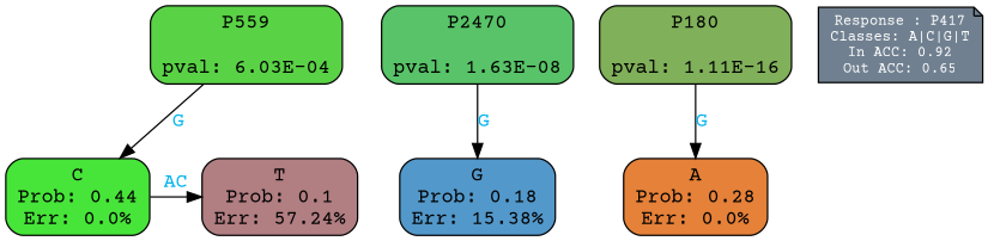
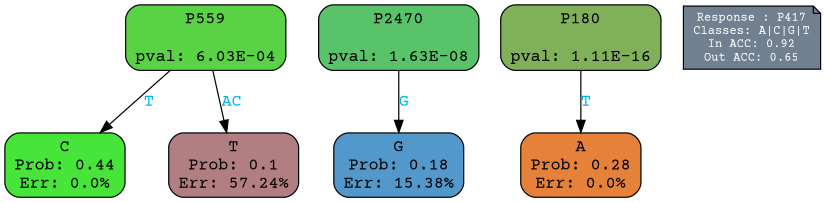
  digraph {
    fontname="Courier Prime"
    ranksep=equally
    splines=polylines
    node [color=black fontname="Courier Prime" shape=box style="filled, rounded"]
    edge [fontcolor=deepskyblue2 fontname="Courier Prime"]
    n1 [fillcolor="#b17e82" label="T\nProb: 0.1\nErr: 57.24%"]
    n2 [fillcolor="#47e539" label="C\nProb: 0.44\nErr: 0.0%"]
    n3 [fillcolor="#5398ca" label="G\nProb: 0.18\nErr: 15.38%"]
    n4 [fillcolor="#e58139" label="A\nProb: 0.28\nErr: 0.0%"]
    n5 [align=left fillcolor=slategray fontcolor=white fontsize=10 label="Response : P417\nClasses: A|C|G|T\nIn ACC: 0.92\nOut ACC: 0.65\n" shape=note style=filled]
    n6 [fillcolor="#80b05a" label="P180\n\npval: 1.11E-16"]
    n7 [fillcolor="#58c368" label="P2470\n\npval: 1.63E-08"]
    n8 [fillcolor="#5ad246" label="P559\n\npval: 6.03E-04"]
    subgraph sub_1 {
      rank=same
      n1
      n2
      n3
      n4
    }
    subgraph sub_2 {
      rank=same
      n5
      n6
    }
-   n6 -> n4 [label=G]
+   n6 -> n4 [label=T]
    n7 -> n3 [label=G]
-   n2 -> n1 [label=AC]
-   n8 -> n2 [label=G]
+   n8 -> n1 [label=AC]
+   n8 -> n2 [label=T]
  }
